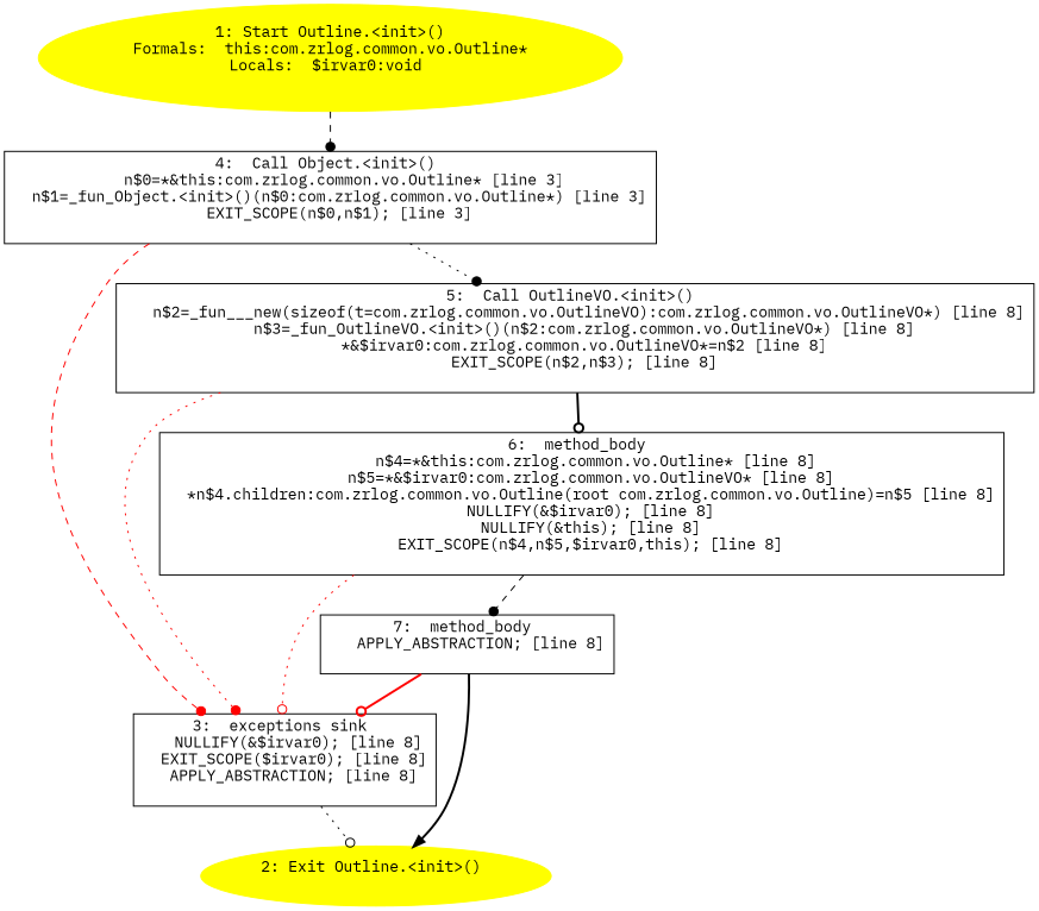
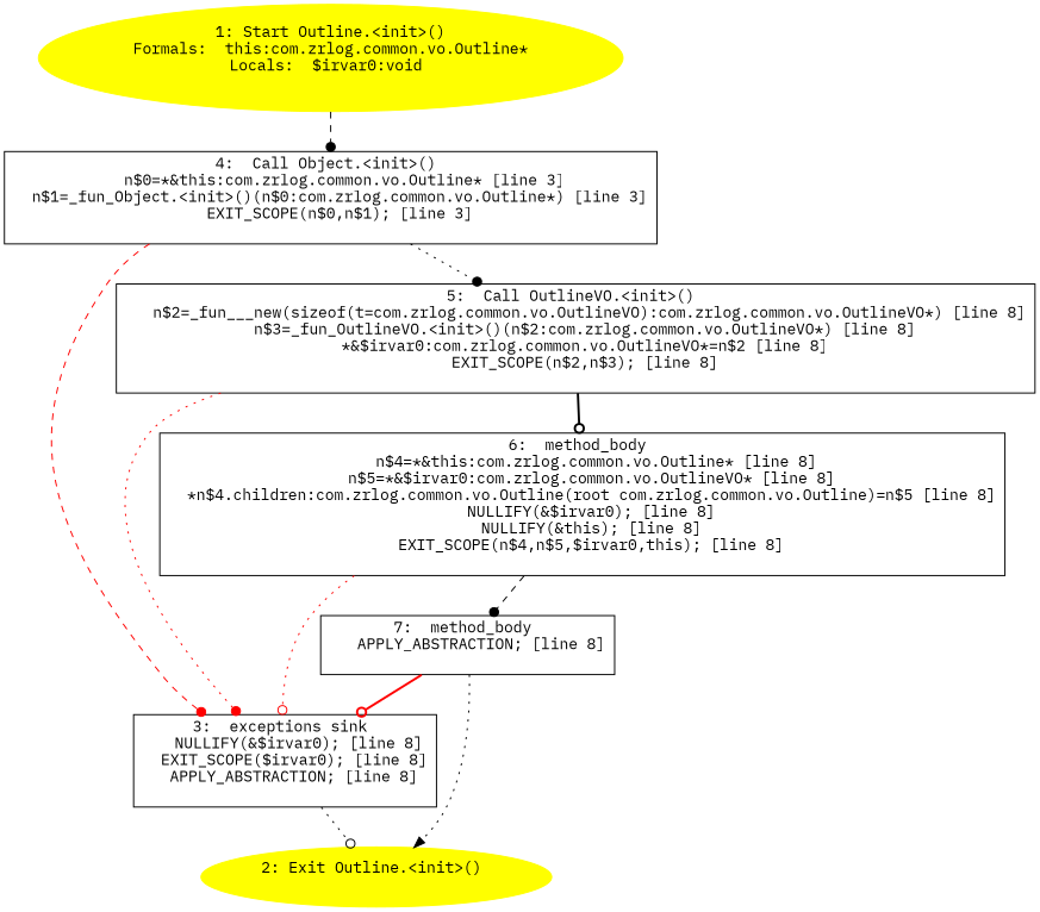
  digraph {
    fontname="IBM Plex Mono"
    node [fontname="IBM Plex Mono" shape=box]
    edge [style=dotted arrowhead=dot fontname="IBM Plex Mono"]
    n1 [color=yellow label="1: Start Outline.<init>()\nFormals:  this:com.zrlog.common.vo.Outline*\nLocals:  $irvar0:void \n  " style=filled shape=""]
    n2 [label="4:  Call Object.<init>() \n   n$0=*&this:com.zrlog.common.vo.Outline* [line 3]\n  n$1=_fun_Object.<init>()(n$0:com.zrlog.common.vo.Outline*) [line 3]\n  EXIT_SCOPE(n$0,n$1); [line 3]\n "]
    n3 [label="3:  exceptions sink \n   NULLIFY(&$irvar0); [line 8]\n  EXIT_SCOPE($irvar0); [line 8]\n  APPLY_ABSTRACTION; [line 8]\n "]
    n4 [label="5:  Call OutlineVO.<init>() \n   n$2=_fun___new(sizeof(t=com.zrlog.common.vo.OutlineVO):com.zrlog.common.vo.OutlineVO*) [line 8]\n  n$3=_fun_OutlineVO.<init>()(n$2:com.zrlog.common.vo.OutlineVO*) [line 8]\n  *&$irvar0:com.zrlog.common.vo.OutlineVO*=n$2 [line 8]\n  EXIT_SCOPE(n$2,n$3); [line 8]\n "]
    n5 [color=yellow label="2: Exit Outline.<init>() \n  " style=filled shape=""]
    n6 [label="6:  method_body \n   n$4=*&this:com.zrlog.common.vo.Outline* [line 8]\n  n$5=*&$irvar0:com.zrlog.common.vo.OutlineVO* [line 8]\n  *n$4.children:com.zrlog.common.vo.Outline(root com.zrlog.common.vo.Outline)=n$5 [line 8]\n  NULLIFY(&$irvar0); [line 8]\n  NULLIFY(&this); [line 8]\n  EXIT_SCOPE(n$4,n$5,$irvar0,this); [line 8]\n "]
    n7 [label="7:  method_body \n   APPLY_ABSTRACTION; [line 8]\n "]
    n1 -> n2 [style=dashed]
    n2 -> n3 [color=red style=dashed]
    n2 -> n4
    n3 -> n5 [arrowhead=odot]
    n4 -> n3 [color=red]
    n4 -> n6 [style=bold arrowhead=odot]
    n6 -> n3 [color=red arrowhead=odot]
    n6 -> n7 [style=dashed]
    n7 -> n3 [color=red style=bold arrowhead=odot]
-   n7 -> n5 [style=bold arrowhead=normal]
+   n7 -> n5 [arrowhead=normal]
  }
